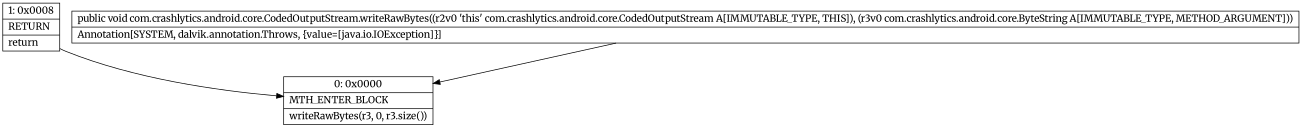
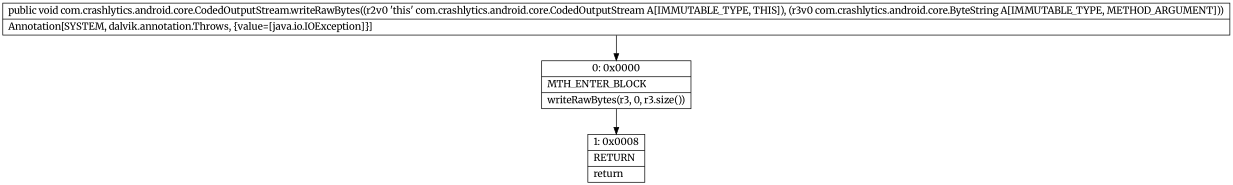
  digraph {
    fontname=Merriweather
    node [shape=record fontname=Merriweather]
    edge [fontname=Merriweather]
    n1 [label="{0\:\ 0x0000|MTH_ENTER_BLOCK\l|writeRawBytes(r3, 0, r3.size())\l}"]
    n2 [label="{1\:\ 0x0008|RETURN\l|return\l}"]
    n3 [label="{public void com.crashlytics.android.core.CodedOutputStream.writeRawBytes((r2v0 'this' com.crashlytics.android.core.CodedOutputStream A[IMMUTABLE_TYPE, THIS]), (r3v0 com.crashlytics.android.core.ByteString A[IMMUTABLE_TYPE, METHOD_ARGUMENT]))  | Annotation[SYSTEM, dalvik.annotation.Throws, \{value=[java.io.IOException]\}]\l}"]
-   n2 -> n1
+   n1 -> n2
    n3 -> n1
  }
